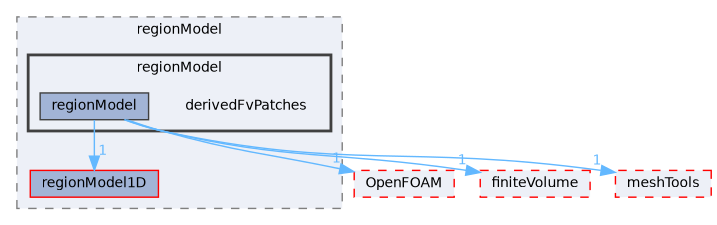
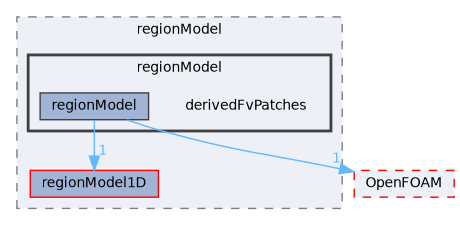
  digraph {
    compound=true
    node [fontname=Helvetica fontsize=10 shape=box color=red fillcolor="#edf0f7" style="filled,dashed"]
    edge [color=steelblue1 fontcolor=steelblue1 fontname=Helvetica fontsize=10 headlabel=1 labeldistance=1.5 labelfontname=Helvetica labelfontsize=10]
    n1 [height=0.2 label=derivedFvPatches shape=plaintext width=0.4 color="" fillcolor="" style=""]
    n2 [color=grey25 fillcolor="#a2b4d6" height=0.2 label=regionModel style=filled width=0.4]
    n3 [fillcolor="#a2b4d6" height=0.2 label=regionModel1D style=filled width=0.4]
    n4 [height=0.2 label=OpenFOAM width=0.4]
-   n5 [height=0.2 label=finiteVolume width=0.4]
-   n6 [height=0.2 label=meshTools width=0.4]
    subgraph cluster_1 {
      bgcolor="#edf0f7"
      fontname=Helvetica
      fontsize=10
      label=regionModel
      pencolor=grey50
      style="filled,dashed"
      n3
      subgraph cluster_2 {
        bgcolor="#edf0f7"
        fontname=Helvetica
        fontsize=10
        label=regionModel
        pencolor=grey25
        style="filled,bold"
        n1
        n2
      }
    }
    n2 -> n3
    n2 -> n4
-   n2 -> n5
-   n2 -> n6
  }
